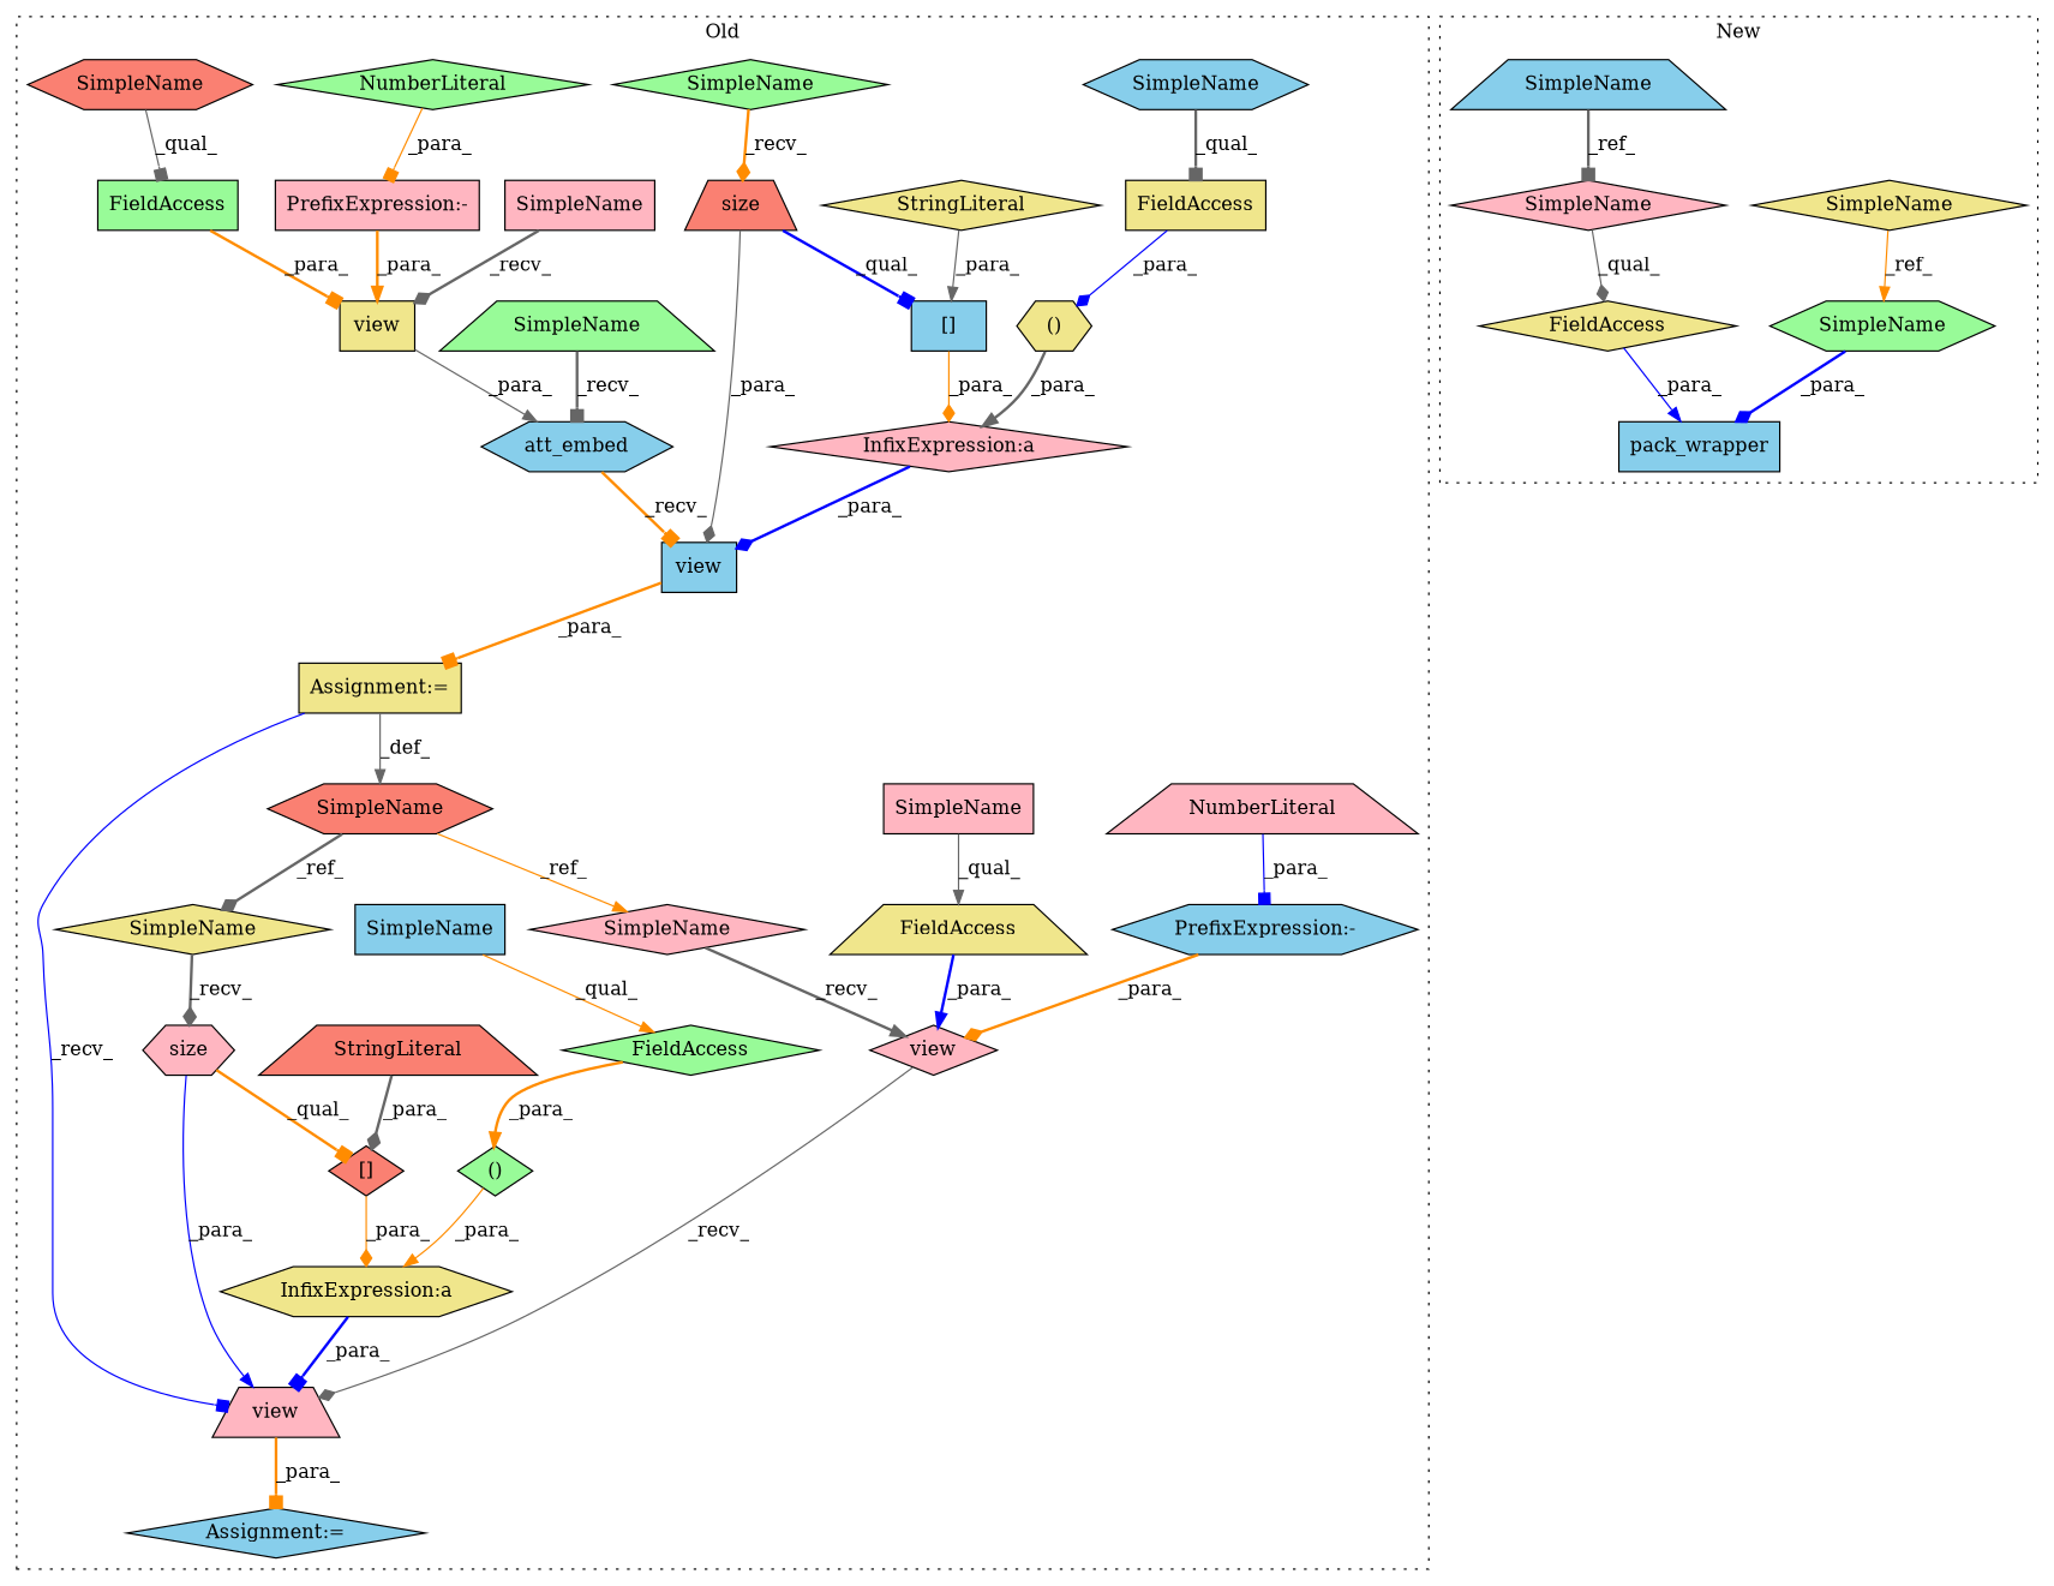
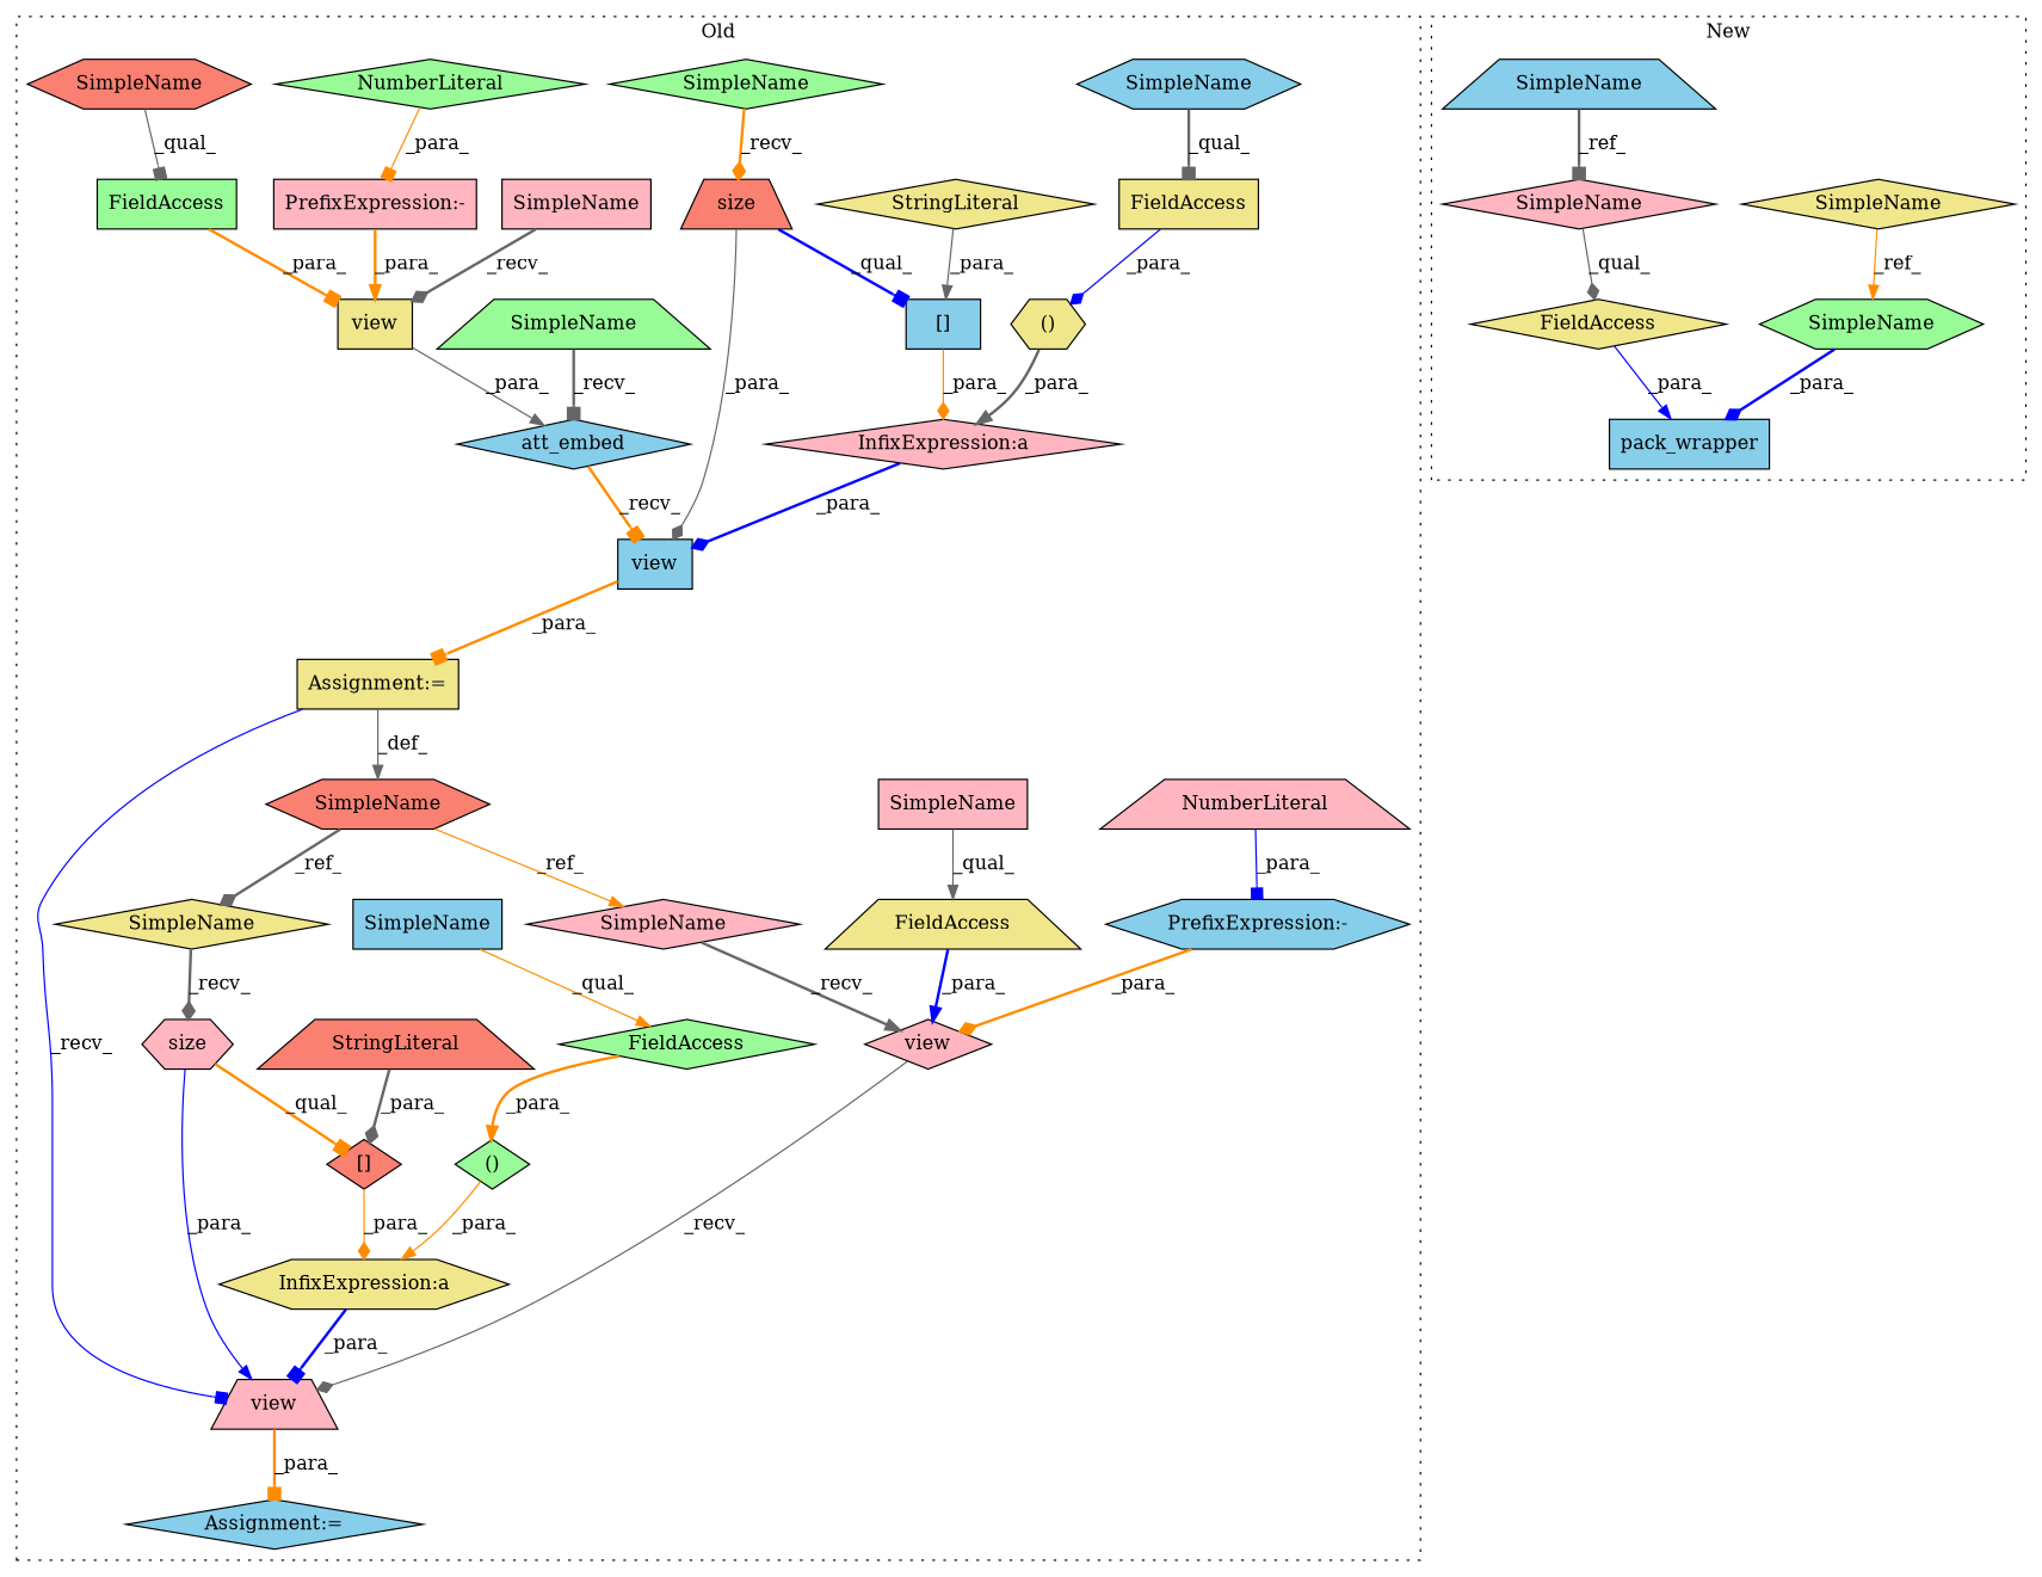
  digraph {
    node [a=42 l=9 s=5099 shape=diamond style=filled fillcolor=khaki]
    edge [color=gray40 style=bold arrowhead=normal]
    n1 [a=106 l=37 label="()" s=5011 shape=hexagon]
    n2 [a=27 l=8 label="InfixExpression:a" s=5185 shape=hexagon]
    n3 [a=106 l=41 label="()" s=5193 fillcolor=palegreen]
    n4 [a=27 l=8 label="InfixExpression:a" s=5003 fillcolor=lightpink]
    n5 [a=2 l="17,1" label="[]" s="5149,5184" fillcolor=salmon]
    n6 [a=38 l=1 label="PrefixExpression:-" s=4912 shape=box fillcolor=lightpink]
    n7 [a=2 l="17,1" label="[]" s="4967,5002" shape=box fillcolor=skyblue]
    n8 [a=34 l=1 label=NumberLiteral s=4913 fillcolor=palegreen]
    n9 [a=45 l=18 label=StringLiteral s=4984]
    n10 [a=45 l=18 label=StringLiteral s=5166 shape=trapezium fillcolor=salmon]
    n11 [a=32 l="5,2" label=view s="4962,5048" shape=box fillcolor=skyblue]
    n12 [a=32 l=6 label=size s=4977 shape=trapezium fillcolor=salmon]
    n13 [a=32 l="5,1" label=view s="5091,5112" fillcolor=lightpink]
    n14 [a=38 l=1 label="PrefixExpression:-" s=5096 shape=hexagon fillcolor=skyblue]
    n15 [a=34 l=1 label=NumberLiteral s=5097 shape=trapezium fillcolor=lightpink]
    n16 [a=32 l="5,2" label=view s="5144,5234" shape=trapezium fillcolor=lightpink]
    n17 [a=22 l=13 label=FieldAccess shape=trapezium]
    n18 [a=32 l="5,1" label=view s="4907,4933" shape=box]
    n19 [a=22 l=18 label=FieldAccess s=4915 shape=box fillcolor=palegreen]
    n20 [a=22 l=13 label=FieldAccess s=5035 shape=box]
    n21 [a=22 l=17 label=FieldAccess s=5217 fillcolor=palegreen]
-   n22 [a=32 l="10,1" label=att_embed s="4887,4934" shape=hexagon fillcolor=skyblue]
+   n22 [a=32 l="10,1" label=att_embed s="4887,4934" fillcolor=skyblue]
    n23 [a=7 l=1 label="Assignment:=" s=4950 shape=box]
    n24 [a=32 l=6 label=size s=5159 shape=hexagon fillcolor=lightpink]
    n25 [label=SimpleName s=4941 shape=hexagon fillcolor=salmon]
    n26 [a=7 l=1 label="Assignment:=" s=5131 fillcolor=skyblue]
    n27 [label=SimpleName s=4967 fillcolor=palegreen]
    n28 [label=SimpleName s=4897 shape=box fillcolor=lightpink]
    n29 [l=4 label=SimpleName shape=box fillcolor=lightpink]
    n30 [l=4 label=SimpleName s=5035 shape=hexagon fillcolor=skyblue]
    n31 [l=4 label=SimpleName s=4915 shape=hexagon fillcolor=salmon]
    n32 [l=4 label=SimpleName s=5217 shape=box fillcolor=skyblue]
    n33 [l=4 label=SimpleName s=4882 shape=trapezium fillcolor=palegreen]
    n34 [label=SimpleName s=5149]
    n35 [label=SimpleName s=5081 fillcolor=lightpink]
    n36 [a=32 l="13,1" label=pack_wrapper s="5103,5150" shape=box fillcolor=skyblue]
    n37 [a=22 l=14 label=FieldAccess s=5116]
    n38 [label=SimpleName s=4798]
    n39 [l=4 label=SimpleName s=4548 shape=trapezium fillcolor=skyblue]
    n40 [label=SimpleName s=5131 shape=hexagon fillcolor=palegreen]
    n41 [l=4 label=SimpleName s=5116 fillcolor=lightpink]
    subgraph cluster_1 {
      label=Old
      style=dotted
      n1
      n2
      n3
      n4
      n5
      n6
      n7
      n8
      n9
      n10
      n11
      n12
      n13
      n14
      n15
      n16
      n17
      n18
      n19
      n20
      n21
      n22
      n23
      n24
      n25
      n26
      n27
      n28
      n29
      n30
      n31
      n32
      n33
      n34
      n35
    }
    subgraph cluster_2 {
      label=New
      style=dotted
      n36
      n37
      n38
      n39
      n40
      n41
    }
    n1 -> n4 [label=_para_]
    n2 -> n16 [label=_para_ color=blue arrowhead=box]
    n3 -> n2 [label=_para_ color=darkorange style=solid]
    n4 -> n11 [label=_para_ color=blue arrowhead=diamond]
    n5 -> n2 [label=_para_ color=darkorange style=solid arrowhead=diamond]
    n6 -> n18 [label=_para_ color=darkorange]
    n7 -> n4 [label=_para_ color=darkorange style=solid arrowhead=diamond]
    n8 -> n6 [label=_para_ color=darkorange style=solid arrowhead=box]
    n9 -> n7 [label=_para_ style=solid]
    n10 -> n5 [label=_para_ arrowhead=diamond]
    n11 -> n23 [label=_para_ color=darkorange arrowhead=box]
    n12 -> n7 [label=_qual_ color=blue arrowhead=box]
    n12 -> n11 [label=_para_ style=solid arrowhead=diamond]
    n13 -> n16 [label=_recv_ style=solid arrowhead=diamond]
    n14 -> n13 [label=_para_ color=darkorange arrowhead=diamond]
    n15 -> n14 [label=_para_ color=blue style=solid arrowhead=box]
    n16 -> n26 [label=_para_ color=darkorange arrowhead=box]
    n17 -> n13 [label=_para_ color=blue]
    n18 -> n22 [label=_para_ style=solid]
    n19 -> n18 [label=_para_ color=darkorange arrowhead=box]
    n20 -> n1 [label=_para_ color=blue style=solid arrowhead=diamond]
    n21 -> n3 [label=_para_ color=darkorange]
    n22 -> n11 [label=_recv_ color=darkorange arrowhead=box]
    n23 -> n16 [label=_recv_ color=blue style=solid arrowhead=box]
    n23 -> n25 [label=_def_ style=solid]
    n24 -> n5 [label=_qual_ color=darkorange arrowhead=box]
    n24 -> n16 [label=_para_ color=blue style=solid]
    n25 -> n34 [label=_ref_ arrowhead=diamond]
    n25 -> n35 [label=_ref_ color=darkorange style=solid]
    n27 -> n12 [label=_recv_ color=darkorange arrowhead=diamond]
    n28 -> n18 [label=_recv_ arrowhead=diamond]
    n29 -> n17 [label=_qual_ style=solid]
    n30 -> n20 [label=_qual_ arrowhead=box]
    n31 -> n19 [label=_qual_ style=solid arrowhead=box]
    n32 -> n21 [label=_qual_ color=darkorange style=solid]
    n33 -> n22 [label=_recv_ arrowhead=box]
    n34 -> n24 [label=_recv_ arrowhead=diamond]
    n35 -> n13 [label=_recv_]
    n37 -> n36 [label=_para_ color=blue style=solid]
    n38 -> n40 [label=_ref_ color=darkorange style=solid]
    n39 -> n41 [label=_ref_ arrowhead=box]
    n40 -> n36 [label=_para_ color=blue arrowhead=diamond]
    n41 -> n37 [label=_qual_ style=solid arrowhead=diamond]
  }
